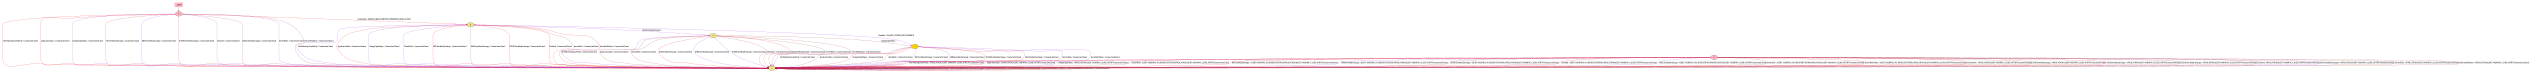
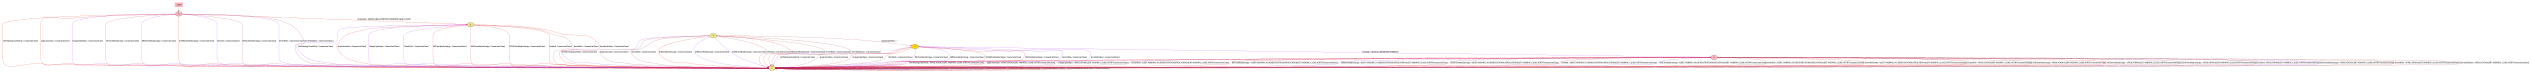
  digraph {
    configurations="1.0.0-TLS10|1.2.1-TLS10"
    fontname="PT Serif"
    node [feature="1.0.0-TLS10|1.2.1-TLS10" fillcolor=lightpink fontname="PT Serif" style=filled]
    edge [color=brown fontname="PT Serif" feature="1.0.0-TLS10|1.2.1-TLS10"]
    n1 [feature=True label=__start1 shape=none]
    b [feature=True]
    c [fillcolor=khaki]
    d [fillcolor=khaki]
    e [fillcolor=khaki]
    f [fillcolor=gold]
    g
    n1 -> b [feature=""]
    b -> c [color=red label="AlertWarningCloseNotify / ConnectionClosed"]
    b -> c [color=red label="ApplicationData / ConnectionClosed"]
    b -> c [color=purple label="ChangeCipherSpec / ConnectionClosed"]
    b -> c [label="DHClientKeyExchange / ConnectionClosed"]
    b -> c [color=purple label="DHEServerKeyExchange / ConnectionClosed"]
    b -> c [color=red label="ECDHClientKeyExchange / ConnectionClosed"]
    b -> c [color=purple label="Finished / ConnectionClosed"]
    b -> c [label="RSAClientKeyExchange / ConnectionClosed"]
    b -> c [color=purple label="ServerHello / ConnectionClosed"]
    b -> c [label="ServerHelloDone / ConnectionClosed"]
    b -> d [color=red label="ClientHello / SERVER_HELLO|CERTIFICATE|SERVER_HELLO_DONE"]
    c -> c [color=red label="AlertWarningCloseNotify / ConnectionClosed"]
    c -> c [color=red label="ApplicationData / ConnectionClosed"]
    c -> c [color=red label="ChangeCipherSpec / ConnectionClosed"]
    c -> c [color=red label="ClientHello / ConnectionClosed"]
    c -> c [label="DHClientKeyExchange / ConnectionClosed"]
    c -> c [color=purple label="DHEServerKeyExchange / ConnectionClosed"]
    c -> c [label="ECDHClientKeyExchange / ConnectionClosed"]
    c -> c [color=purple label="Finished / ConnectionClosed"]
    c -> c [label="RSAClientKeyExchange / ConnectionClosed"]
    c -> c [color=red label="ServerHello / ConnectionClosed"]
    c -> c [label="ServerHelloDone / ConnectionClosed"]
    d -> c [color=purple label="AlertWarningCloseNotify / ConnectionClosed"]
    d -> c [color=red label="ApplicationData / ConnectionClosed"]
    d -> c [color=purple label="ChangeCipherSpec / ConnectionClosed"]
    d -> c [color=purple label="ClientHello / ConnectionClosed"]
    d -> c [color=red label="DHClientKeyExchange / ConnectionClosed"]
    d -> c [label="DHEServerKeyExchange / ConnectionClosed"]
    d -> c [color=red label="ECDHClientKeyExchange / ConnectionClosed"]
    d -> c [color=red label="Finished / ConnectionClosed"]
    d -> c [label="ServerHello / ConnectionClosed"]
    d -> c [color=red label="ServerHelloDone / ConnectionClosed"]
-   d -> e [color=purple label="RSAClientKeyExchange / -"]
    e -> c [color=purple label="AlertWarningCloseNotify / ConnectionClosed"]
    e -> c [label="ApplicationData / ConnectionClosed"]
    e -> c [label="ClientHello / ConnectionClosed"]
    e -> c [color=red label="DHClientKeyExchange / ConnectionClosed"]
    e -> c [color=purple label="DHEServerKeyExchange / ConnectionClosed"]
    e -> c [color=purple label="ECDHClientKeyExchange / ConnectionClosed"]
    e -> c [label="Finished / ConnectionClosed"]
    e -> c [color=red label="RSAClientKeyExchange / ConnectionClosed"]
    e -> c [label="ServerHello / ConnectionClosed"]
    e -> c [label="ServerHelloDone / ConnectionClosed"]
    e -> f [label="ChangeCipherSpec / -"]
    f -> c [color=purple label="AlertWarningCloseNotify / ConnectionClosed"]
    f -> c [label="ApplicationData / ConnectionClosed"]
    f -> c [color=red label="ChangeCipherSpec / ConnectionClosed"]
    f -> c [label="ClientHello / ConnectionClosed"]
    f -> c [color=purple label="DHClientKeyExchange / ConnectionClosed"]
    f -> c [color=purple label="DHEServerKeyExchange / ConnectionClosed"]
    f -> c [label="ECDHClientKeyExchange / ConnectionClosed"]
    f -> c [color=red label="RSAClientKeyExchange / ConnectionClosed"]
    f -> c [color=purple label="ServerHello / ConnectionClosed"]
    f -> c [color=purple label="ServerHelloDone / ConnectionClosed"]
-   f -> d [color=purple label="Finished / CHANGE_CIPHER_SPEC|FINISHED"]
+   f -> g [color=purple label="Finished / CHANGE_CIPHER_SPEC|FINISHED"]
    g -> c [color=red label="AlertWarningCloseNotify / APPLICATION|ALERT_WARNING_CLOSE_NOTIFY|ConnectionClosed"]
    g -> c [color=red label="ApplicationData / APPLICATION|ALERT_WARNING_CLOSE_NOTIFY|ConnectionClosed"]
    g -> c [color=purple label="ChangeCipherSpec / APPLICATION|ALERT_WARNING_CLOSE_NOTIFY|ConnectionClosed"]
    g -> c [feature="1.2.1-TLS10" label="ClientHello / ALERT_WARNING_NO_RENEGOTIATION|APPLICATION|ALERT_WARNING_CLOSE_NOTIFY|ConnectionClosed"]
    g -> c [color=red feature="1.2.1-TLS10" label="DHClientKeyExchange / ALERT_WARNING_NO_RENEGOTIATION|APPLICATION|ALERT_WARNING_CLOSE_NOTIFY|ConnectionClosed"]
    g -> c [color=purple feature="1.2.1-TLS10" label="DHEServerKeyExchange / ALERT_WARNING_NO_RENEGOTIATION|APPLICATION|ALERT_WARNING_CLOSE_NOTIFY|ConnectionClosed"]
    g -> c [feature="1.2.1-TLS10" label="ECDHClientKeyExchange / ALERT_WARNING_NO_RENEGOTIATION|APPLICATION|ALERT_WARNING_CLOSE_NOTIFY|ConnectionClosed"]
    g -> c [color=red feature="1.2.1-TLS10" label="Finished / ALERT_WARNING_NO_RENEGOTIATION|APPLICATION|ALERT_WARNING_CLOSE_NOTIFY|ConnectionClosed"]
    g -> c [color=purple feature="1.2.1-TLS10" label="RSAClientKeyExchange / ALERT_WARNING_NO_RENEGOTIATION|APPLICATION|ALERT_WARNING_CLOSE_NOTIFY|ConnectionClosed"]
    g -> c [feature="1.2.1-TLS10" label="ServerHello / ALERT_WARNING_NO_RENEGOTIATION|APPLICATION|ALERT_WARNING_CLOSE_NOTIFY|ConnectionClosed"]
    g -> c [color=red feature="1.2.1-TLS10" label="ServerHelloDone / ALERT_WARNING_NO_RENEGOTIATION|APPLICATION|ALERT_WARNING_CLOSE_NOTIFY|ConnectionClosed"]
    g -> c [color=red feature="1.0.0-TLS10" label="ClientHello / APPLICATION|ALERT_WARNING_CLOSE_NOTIFY|ConnectionClosed"]
    g -> c [feature="1.0.0-TLS10" label="DHClientKeyExchange / APPLICATION|ALERT_WARNING_CLOSE_NOTIFY|ConnectionClosed"]
    g -> c [color=red feature="1.0.0-TLS10" label="DHEServerKeyExchange / APPLICATION|ALERT_WARNING_CLOSE_NOTIFY|ConnectionClosed"]
    g -> c [feature="1.0.0-TLS10" label="ECDHClientKeyExchange / APPLICATION|ALERT_WARNING_CLOSE_NOTIFY|ConnectionClosed"]
    g -> c [feature="1.0.0-TLS10" label="Finished / APPLICATION|ALERT_WARNING_CLOSE_NOTIFY|ConnectionClosed"]
    g -> c [color=purple feature="1.0.0-TLS10" label="RSAClientKeyExchange / APPLICATION|ALERT_WARNING_CLOSE_NOTIFY|ConnectionClosed"]
    g -> c [feature="1.0.0-TLS10" label="ServerHello / APPLICATION|ALERT_WARNING_CLOSE_NOTIFY|ConnectionClosed"]
    g -> c [feature="1.0.0-TLS10" label="ServerHelloDone / APPLICATION|ALERT_WARNING_CLOSE_NOTIFY|ConnectionClosed"]
  }
